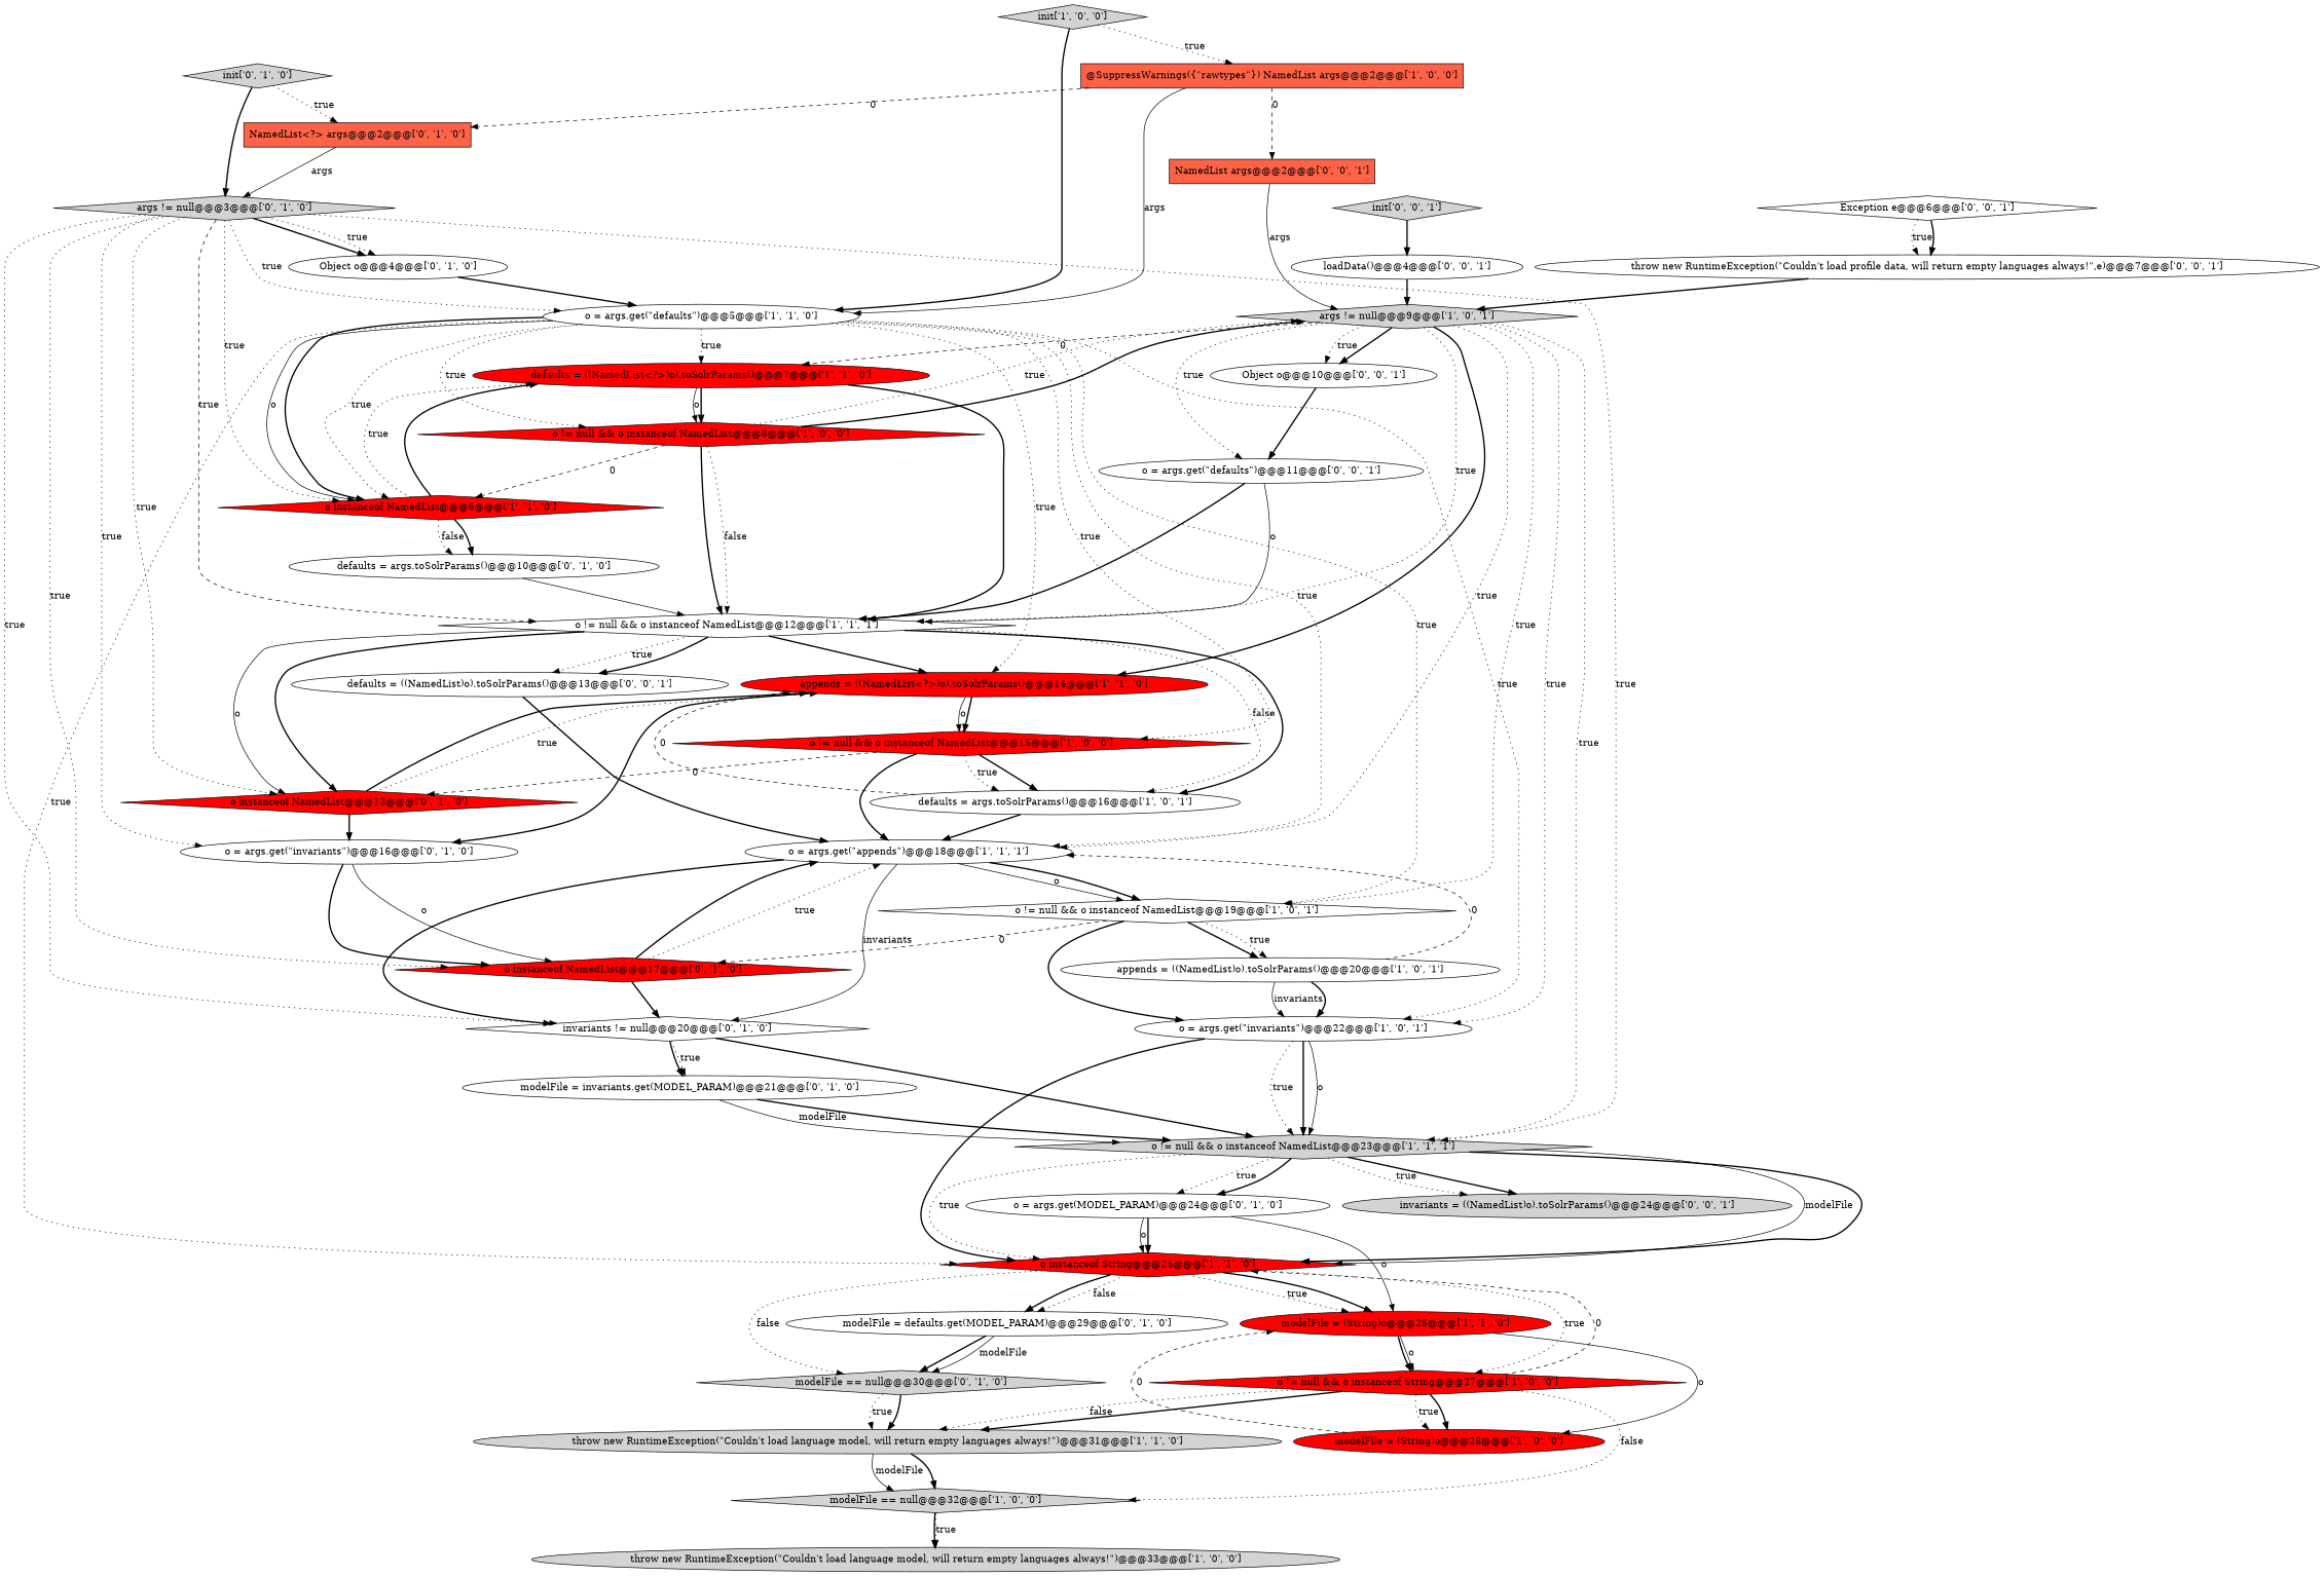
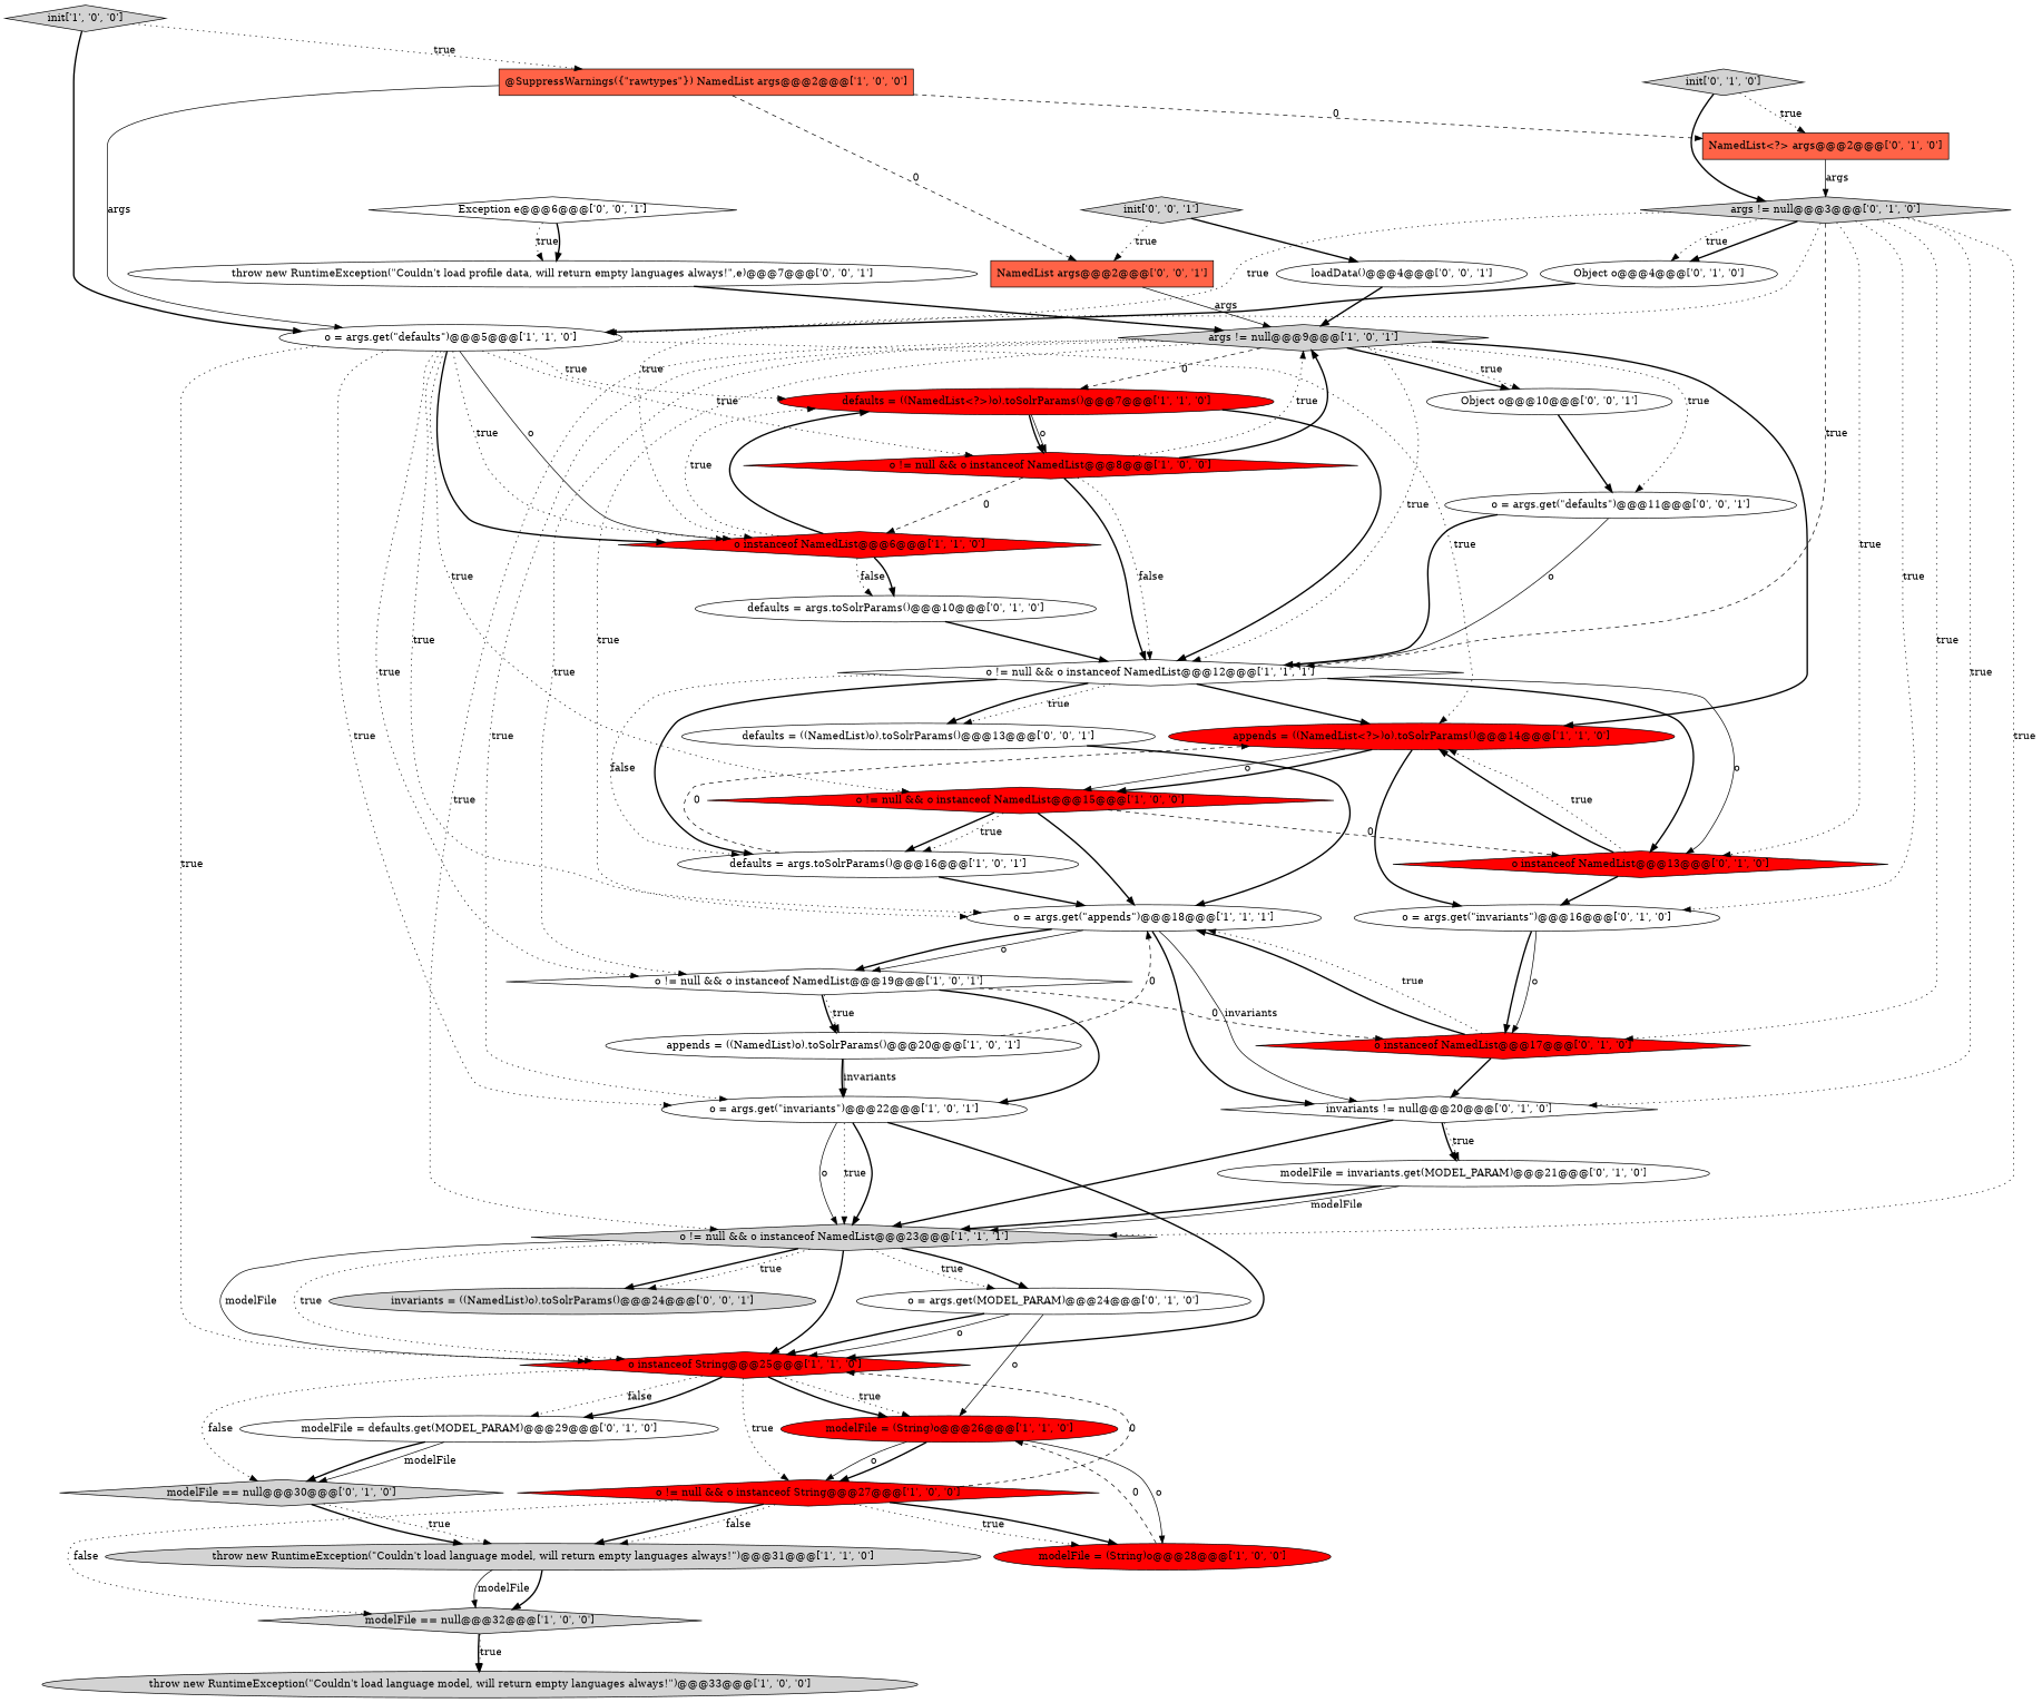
  digraph {
    node [fillcolor=white shape=ellipse style=filled]
    edge [style=bold]
    n1 [label="throw new RuntimeException(\"Couldn't load profile data, will return empty languages always!\",e)@@@7@@@['0', '0', '1']"]
    n2 [fillcolor=lightgray label="args != null@@@9@@@['1', '0', '1']" shape=diamond]
    n3 [label="o = args.get(\"appends\")@@@18@@@['1', '1', '1']"]
    n4 [label="o = args.get(\"invariants\")@@@22@@@['1', '0', '1']"]
    n5 [label="o != null && o instanceof NamedList@@@19@@@['1', '0', '1']" shape=diamond]
    n6 [fillcolor=red label="appends = ((NamedList<?>)o).toSolrParams()@@@14@@@['1', '1', '0']"]
    n7 [label="Object o@@@10@@@['0', '0', '1']"]
    n8 [label="o = args.get(\"defaults\")@@@11@@@['0', '0', '1']"]
    n9 [fillcolor=red label="defaults = ((NamedList<?>)o).toSolrParams()@@@7@@@['1', '1', '0']"]
    n10 [label="o != null && o instanceof NamedList@@@12@@@['1', '1', '1']" shape=diamond]
    n11 [fillcolor=lightgray label="o != null && o instanceof NamedList@@@23@@@['1', '1', '1']" shape=diamond]
    n12 [label="appends = ((NamedList)o).toSolrParams()@@@20@@@['1', '0', '1']"]
    n13 [label="invariants != null@@@20@@@['0', '1', '0']" shape=diamond]
    n14 [fillcolor=red label="o instanceof String@@@25@@@['1', '1', '0']" shape=diamond]
    n15 [fillcolor=red label="o instanceof NamedList@@@17@@@['0', '1', '0']" shape=diamond]
    n16 [label="modelFile = defaults.get(MODEL_PARAM)@@@29@@@['0', '1', '0']"]
    n17 [fillcolor=lightgray label="modelFile == null@@@30@@@['0', '1', '0']" shape=diamond]
    n18 [fillcolor=lightgray label="throw new RuntimeException(\"Couldn't load language model, will return empty languages always!\")@@@31@@@['1', '1', '0']"]
    n19 [fillcolor=lightgray label="init['0', '0', '1']" shape=diamond]
    n20 [label="loadData()@@@4@@@['0', '0', '1']"]
    n21 [fillcolor=tomato label="NamedList args@@@2@@@['0', '0', '1']" shape=box]
    n22 [fillcolor=red label="o instanceof NamedList@@@13@@@['0', '1', '0']" shape=diamond]
    n23 [label="o = args.get(\"invariants\")@@@16@@@['0', '1', '0']"]
    n24 [fillcolor=red label="o != null && o instanceof NamedList@@@15@@@['1', '0', '0']" shape=diamond]
    n25 [label="defaults = args.toSolrParams()@@@16@@@['1', '0', '1']"]
    n26 [fillcolor=red label="modelFile = (String)o@@@28@@@['1', '0', '0']"]
    n27 [fillcolor=red label="modelFile = (String)o@@@26@@@['1', '1', '0']"]
    n28 [fillcolor=red label="o != null && o instanceof String@@@27@@@['1', '0', '0']" shape=diamond]
    n29 [label="o = args.get(MODEL_PARAM)@@@24@@@['0', '1', '0']"]
    n30 [fillcolor=lightgray label="modelFile == null@@@32@@@['1', '0', '0']" shape=diamond]
    n31 [fillcolor=lightgray label="init['1', '0', '0']" shape=diamond]
    n32 [fillcolor=tomato label="@SuppressWarnings({\"rawtypes\"}) NamedList args@@@2@@@['1', '0', '0']" shape=box]
    n33 [label="o = args.get(\"defaults\")@@@5@@@['1', '1', '0']"]
    n34 [fillcolor=tomato label="NamedList<?> args@@@2@@@['0', '1', '0']" shape=box]
    n35 [fillcolor=red label="o != null && o instanceof NamedList@@@8@@@['1', '0', '0']" shape=diamond]
    n36 [fillcolor=red label="o instanceof NamedList@@@6@@@['1', '1', '0']" shape=diamond]
    n37 [label="defaults = ((NamedList)o).toSolrParams()@@@13@@@['0', '0', '1']"]
    n38 [label="defaults = args.toSolrParams()@@@10@@@['0', '1', '0']"]
    n39 [label="modelFile = invariants.get(MODEL_PARAM)@@@21@@@['0', '1', '0']"]
    n40 [fillcolor=lightgray label="invariants = ((NamedList)o).toSolrParams()@@@24@@@['0', '0', '1']"]
    n41 [fillcolor=lightgray label="throw new RuntimeException(\"Couldn't load language model, will return empty languages always!\")@@@33@@@['1', '0', '0']"]
    n42 [fillcolor=lightgray label="init['0', '1', '0']" shape=diamond]
    n43 [fillcolor=lightgray label="args != null@@@3@@@['0', '1', '0']" shape=diamond]
    n44 [label="Object o@@@4@@@['0', '1', '0']"]
    n45 [label="Exception e@@@6@@@['0', '0', '1']" shape=diamond]
    n1 -> n2
    n2 -> n3 [label=true style=dotted]
    n2 -> n4 [label=true style=dotted]
    n2 -> n5 [label=true style=dotted]
    n2 -> n6
    n2 -> n7
    n2 -> n7 [label=true style=dotted]
    n2 -> n8 [label=true style=dotted]
    n2 -> n9 [label=0 style=dashed]
    n2 -> n10 [label=true style=dotted]
    n2 -> n11 [label=true style=dotted]
    n3 -> n5 [label=o style=solid]
    n3 -> n5
    n3 -> n13
    n3 -> n13 [label=invariants style=solid]
    n4 -> n11 [label=o style=solid]
    n4 -> n11 [label=true style=dotted]
    n4 -> n11
    n4 -> n14
    n5 -> n4
    n5 -> n12
    n5 -> n12 [label=true style=dotted]
    n5 -> n15 [label=0 style=dashed]
    n6 -> n23
    n6 -> n24 [label=o style=solid]
    n6 -> n24
    n7 -> n8
    n8 -> n10
    n8 -> n10 [label=o style=solid]
    n9 -> n10
    n9 -> n35 [label=o style=solid]
    n9 -> n35
    n10 -> n6
    n10 -> n22 [label=o style=solid]
    n10 -> n22
    n10 -> n25 [label=false style=dotted]
    n10 -> n25
    n10 -> n37 [label=true style=dotted]
    n10 -> n37
    n11 -> n14 [label=modelFile style=solid]
    n11 -> n14
    n11 -> n14 [label=true style=dotted]
    n11 -> n29 [label=true style=dotted]
    n11 -> n29
    n11 -> n40
    n11 -> n40 [label=true style=dotted]
    n12 -> n3 [label=0 style=dashed]
    n12 -> n4 [label=invariants style=solid]
    n12 -> n4
    n13 -> n11
    n13 -> n39
    n13 -> n39 [label=true style=dotted]
    n14 -> n16 [label=false style=dotted]
    n14 -> n16
    n14 -> n17 [label=false style=dotted]
    n14 -> n27 [label=true style=dotted]
    n14 -> n27
    n14 -> n28 [label=true style=dotted]
    n15 -> n3
    n15 -> n3 [label=true style=dotted]
    n15 -> n13
    n16 -> n17
    n16 -> n17 [label=modelFile style=solid]
    n17 -> n18
    n17 -> n18 [label=true style=dotted]
    n18 -> n30
    n18 -> n30 [label=modelFile style=solid]
    n19 -> n20
+   n19 -> n21 [label=true style=dotted]
    n20 -> n2
    n21 -> n2 [label=args style=solid]
    n22 -> n6
    n22 -> n6 [label=true style=dotted]
    n22 -> n23
    n23 -> n15
    n23 -> n15 [label=o style=solid]
    n24 -> n3
    n24 -> n22 [label=0 style=dashed]
    n24 -> n25
    n24 -> n25 [label=true style=dotted]
    n25 -> n3
    n25 -> n6 [label=0 style=dashed]
    n26 -> n27 [label=0 style=dashed]
    n27 -> n26 [label=o style=solid]
    n27 -> n28 [label=o style=solid]
    n27 -> n28
    n28 -> n14 [label=0 style=dashed]
    n28 -> n18
    n28 -> n18 [label=false style=dotted]
    n28 -> n26 [label=true style=dotted]
    n28 -> n26
    n28 -> n30 [label=false style=dotted]
    n29 -> n14 [label=o style=solid]
    n29 -> n14
    n29 -> n27 [label=o style=solid]
    n30 -> n41
    n30 -> n41 [label=true style=dotted]
    n31 -> n32 [label=true style=dotted]
    n31 -> n33
    n32 -> n21 [label=0 style=dashed]
    n32 -> n33 [label=args style=solid]
    n32 -> n34 [label=0 style=dashed]
    n33 -> n3 [label=true style=dotted]
    n33 -> n4 [label=true style=dotted]
    n33 -> n5 [label=true style=dotted]
    n33 -> n6 [label=true style=dotted]
    n33 -> n9 [label=true style=dotted]
    n33 -> n14 [label=true style=dotted]
    n33 -> n24 [label=true style=dotted]
    n33 -> n35 [label=true style=dotted]
    n33 -> n36
    n33 -> n36 [label=true style=dotted]
    n33 -> n36 [label=o style=solid]
    n34 -> n43 [label=args style=solid]
    n35 -> n2 [label=true style=dotted]
    n35 -> n2
    n35 -> n10
    n35 -> n10 [label=false style=dotted]
    n35 -> n36 [label=0 style=dashed]
    n36 -> n9 [label=true style=dotted]
    n36 -> n9
    n36 -> n38 [label=false style=dotted]
    n36 -> n38
    n37 -> n3
-   n38 -> n10 [style=solid]
+   n38 -> n10
    n39 -> n11
    n39 -> n11 [label=modelFile style=solid]
    n42 -> n34 [label=true style=dotted]
    n42 -> n43
    n43 -> n10 [label=true style=dashed]
    n43 -> n11 [label=true style=dotted]
    n43 -> n13 [label=true style=dotted]
    n43 -> n15 [label=true style=dotted]
    n43 -> n22 [label=true style=dotted]
    n43 -> n23 [label=true style=dotted]
    n43 -> n33 [label=true style=dotted]
    n43 -> n36 [label=true style=dotted]
    n43 -> n44
    n43 -> n44 [label=true style=dotted]
    n44 -> n33
    n45 -> n1 [label=true style=dotted]
    n45 -> n1
  }
